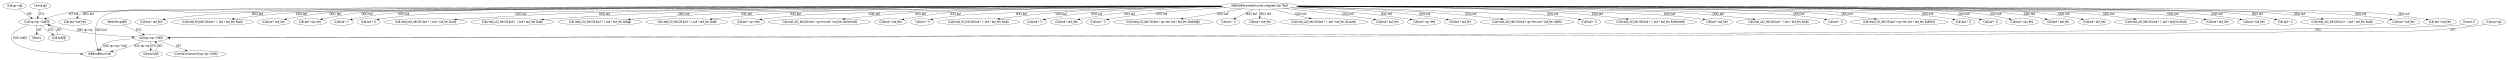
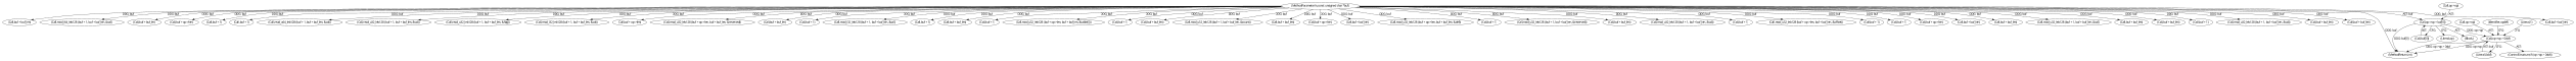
  digraph {
    fontname="Open Sans"
    node [fontname="Open Sans"]
    edge [fontname="Open Sans"]
    n1 [label="(Call,op->op = buf[0])"]
    n2 [label="(Call,op->op > 0xbf)"]
    n3 [label="(Block,)"]
    n4 [label="(MethodReturn,int)"]
    n5 [label="(Call,buf[0])"]
    n6 [label="(Literal,0xbf)"]
    n7 [label="(ControlStructure,if (op->op > 0xbf))"]
    n8 [label="(MethodParameterIn,const unsigned char *buf)"]
    n9 [label="(Call,buf + buf_len)"]
    n10 [label="(Call,buf + buf_len)"]
    n11 [label="(Call,buf + buf_len)"]
    n12 [label="(Call,read_i64_leb128 (buf + 1, buf + buf_len, &val))"]
    n13 [label="(Call,buf + buf_len)"]
    n14 [label="(Call,buf + op->len)"]
    n15 [label="(Call,buf + 1)"]
    n16 [label="(Call,buf + 1)"]
    n17 [label="(Call,read_u64_leb128 (buf + 1, buf + buf_len, &val))"]
    n18 [label="(Call,read_u32_leb128 (buf + 1, buf + buf_len, &val))"]
    n19 [label="(Call,read_u32_leb128 (buf + 1, buf + buf_len, &flag))"]
    n20 [label="(Call,read_i32_leb128 (buf + 1, buf + buf_len, &val))"]
    n21 [label="(Call,buf + op->len)"]
    n22 [label="(Call,read_u32_leb128 (buf + op->len, buf + buf_len, &reserved))"]
    n23 [label="(Call,buf + buf_len)"]
    n24 [label="(Call,buf + 1)"]
    n25 [label="(Call,read_i32_leb128 (buf + 1, buf + buf_len, &val))"]
    n26 [label="(Call,buf + 1)"]
    n27 [label="(Call,buf + buf_len)"]
    n28 [label="(Call,buf + 1)"]
    n29 [label="(Call,read_u32_leb128 (buf + op->len, buf + buf_len, &table[i]))"]
    n30 [label="(Call,buf + 1)"]
    n31 [label="(Call,buf + buf_len)"]
    n32 [label="(Call,read_u32_leb128 (buf + 1, buf + buf_len, &count))"]
    n33 [label="(Call,buf + buf_len)"]
    n34 [label="(Call,buf + op->len)"]
    n35 [label="(Call,buf + buf_len)"]
    n36 [label="(Call,read_u32_leb128 (buf + op->len, buf + buf_len, &def))"]
    n37 [label="(Call,buf + 1)"]
    n38 [label="(Call,read_u32_leb128 (buf + 1, buf + buf_len, &reserved))"]
    n39 [label="(Call,buf + buf_len)"]
    n40 [label="(Call,read_u32_leb128 (buf + 1, buf + buf_len, &val))"]
    n41 [label="(Call,buf + 1)"]
    n42 [label="(Call,read_u32_leb128 (buf + op->len, buf + buf_len, &offset))"]
    n43 [label="(Call,buf + 1)"]
    n44 [label="(Call,buf + 1)"]
    n45 [label="(Call,buf + op->len)"]
    n46 [label="(Call,buf + buf_len)"]
    n47 [label="(Call,buf + buf_len)"]
    n48 [label="(Call,read_u32_leb128 (buf + 1, buf + buf_len, &val))"]
    n49 [label="(Call,buf + buf_len)"]
    n50 [label="(Call,buf + buf_len)"]
    n51 [label="(Call,buf + 1)"]
    n52 [label="(Call,read_u32_leb128 (buf + 1, buf + buf_len, &val))"]
    n53 [label="(Call,buf + buf_len)"]
    n54 [label="(Call,op->op)"]
    n55 [label="(Identifier,opdef)"]
    n56 [label="(Call,op->op)"]
    n57 [label="(Literal,1)"]
    n58 [label="(Literal,op)"]
    n1 -> n2 [label="DDG: op->op"]
    n1 -> n3 [label="AST: "]
    n1 -> n4 [label="DDG: buf[0]"]
    n1 -> n5 [label="CFG: "]
    n2 -> n4 [label="DDG: op->op > 0xbf"]
    n2 -> n4 [label="DDG: op->op"]
    n2 -> n6 [label="CFG: "]
    n2 -> n7 [label="AST: "]
    n5 -> n1 [label="AST: "]
-   n6 -> n2 [label="AST: "]
+   n6 -> n2 [label="AST: buf"]
    n8 -> n1 [label="AST: buf"]
    n8 -> n4 [label="DDG: buf"]
    n8 -> n9 [label="DDG: buf"]
    n8 -> n10 [label="DDG: buf"]
    n8 -> n11 [label="DDG: buf"]
    n8 -> n12 [label="DDG: buf"]
    n8 -> n13 [label="DDG: buf"]
    n8 -> n14 [label="DDG: buf"]
    n8 -> n15 [label="DDG: buf"]
    n8 -> n16 [label="DDG: buf"]
    n8 -> n17 [label="DDG: buf"]
    n8 -> n18 [label="DDG: buf"]
    n8 -> n19 [label="DDG: buf"]
    n8 -> n20 [label="DDG: buf"]
    n8 -> n21 [label="DDG: buf"]
    n8 -> n22 [label="DDG: buf"]
    n8 -> n23 [label="DDG: buf"]
    n8 -> n24 [label="DDG: buf"]
    n8 -> n25 [label="DDG: buf"]
    n8 -> n26 [label="DDG: buf"]
    n8 -> n27 [label="DDG: buf"]
    n8 -> n28 [label="DDG: buf"]
    n8 -> n29 [label="DDG: buf"]
    n8 -> n30 [label="DDG: buf"]
    n8 -> n31 [label="DDG: buf"]
    n8 -> n32 [label="DDG: buf"]
    n8 -> n33 [label="DDG: buf"]
    n8 -> n34 [label="DDG: buf"]
    n8 -> n35 [label="DDG: buf"]
    n8 -> n36 [label="DDG: buf"]
    n8 -> n37 [label="DDG: buf"]
    n8 -> n38 [label="DDG: buf"]
    n8 -> n39 [label="DDG: buf"]
    n8 -> n40 [label="DDG: buf"]
    n8 -> n41 [label="DDG: buf"]
    n8 -> n42 [label="DDG: buf"]
    n8 -> n43 [label="DDG: buf"]
    n8 -> n44 [label="DDG: buf"]
    n8 -> n45 [label="DDG: buf"]
    n8 -> n46 [label="DDG: buf"]
    n8 -> n47 [label="DDG: buf"]
    n8 -> n48 [label="DDG: buf"]
    n8 -> n49 [label="DDG: buf"]
    n8 -> n50 [label="DDG: buf"]
    n8 -> n51 [label="DDG: buf"]
    n8 -> n52 [label="DDG: buf"]
    n8 -> n53 [label="DDG: buf"]
    n54 -> n2 [label="AST: "]
    n55 -> n2 [label="CFG: "]
    n56 -> n1 [label="AST: "]
    n57 -> n2 [label="CFG: "]
-   n58 -> n1 [label="CFG: "]
+   n1 -> n58 [label="CFG: "]
  }
